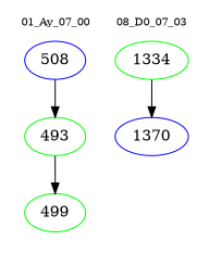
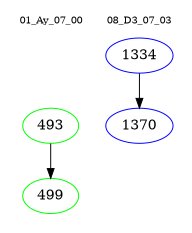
  digraph {
    node [color=green]
    edge [color=black]
-   n1 [color=blue label=508]
    n2 [label=493]
    n3 [label=499]
-   n4 [label=1334]
+   n4 [color=blue label=1334]
    n5 [color=blue label=1370]
    subgraph cluster_1 {
      color=white
      fontsize=10
      label="01_Ay_07_00"
-     n1
      n2
      n3
    }
    subgraph cluster_2 {
      color=white
      fontsize=10
-     label="08_D0_07_03"
+     label="08_D3_07_03"
      n4
      n5
    }
-   n1 -> n2
    n2 -> n3
    n4 -> n5
  }
